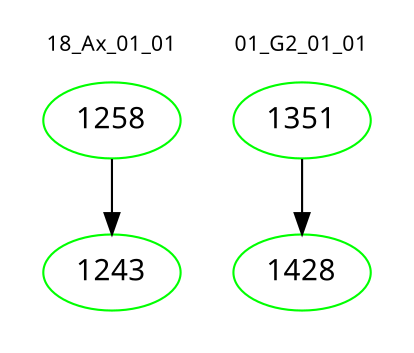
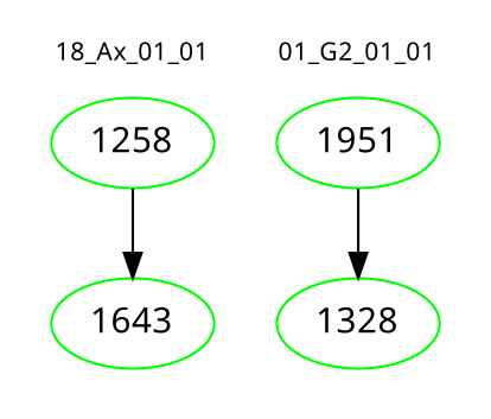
  digraph {
    fontname="Noto Sans"
    node [color=green fontname="Noto Sans"]
    edge [color=black fontname="Noto Sans"]
    n1 [label=1258]
-   n2 [label=1243]
-   n3 [label=1351]
-   n4 [label=1428]
+   n2 [label=1643]
+   n3 [label=1951]
+   n4 [label=1328]
    subgraph cluster_1 {
      color=white
      fontsize=10
      label="18_Ax_01_01"
      n1
      n2
    }
    subgraph cluster_2 {
      color=white
      fontsize=10
      label="01_G2_01_01"
      n3
      n4
    }
    n1 -> n2
    n3 -> n4
  }
